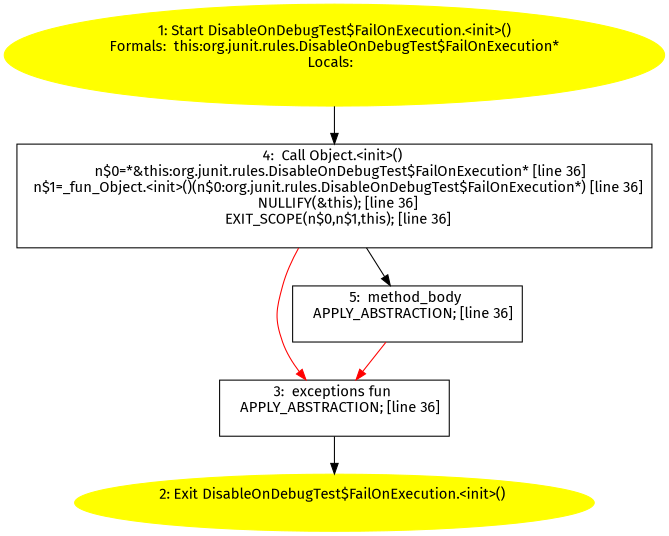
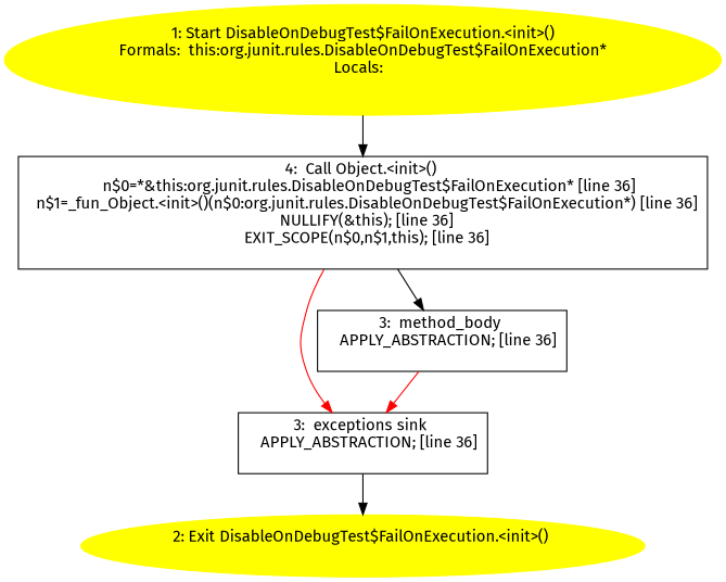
  digraph {
    fontname="Fira Sans"
    node [fontname="Fira Sans" shape=box]
    edge [fontname="Fira Sans"]
    n1 [color=yellow label="1: Start DisableOnDebugTest$FailOnExecution.<init>()\nFormals:  this:org.junit.rules.DisableOnDebugTest$FailOnExecution*\nLocals:  \n  " style=filled shape=""]
    n2 [label="4:  Call Object.<init>() \n   n$0=*&this:org.junit.rules.DisableOnDebugTest$FailOnExecution* [line 36]\n  n$1=_fun_Object.<init>()(n$0:org.junit.rules.DisableOnDebugTest$FailOnExecution*) [line 36]\n  NULLIFY(&this); [line 36]\n  EXIT_SCOPE(n$0,n$1,this); [line 36]\n "]
-   n3 [label="3:  exceptions fun \n   APPLY_ABSTRACTION; [line 36]\n "]
-   n4 [label="5:  method_body \n   APPLY_ABSTRACTION; [line 36]\n "]
+   n3 [label="3:  exceptions sink \n   APPLY_ABSTRACTION; [line 36]\n "]
+   n4 [label="3:  method_body \n   APPLY_ABSTRACTION; [line 36]\n "]
    n5 [color=yellow label="2: Exit DisableOnDebugTest$FailOnExecution.<init>() \n  " style=filled shape=""]
    n1 -> n2
    n2 -> n3 [color=red]
    n2 -> n4
    n3 -> n5
    n4 -> n3 [color=red]
  }
